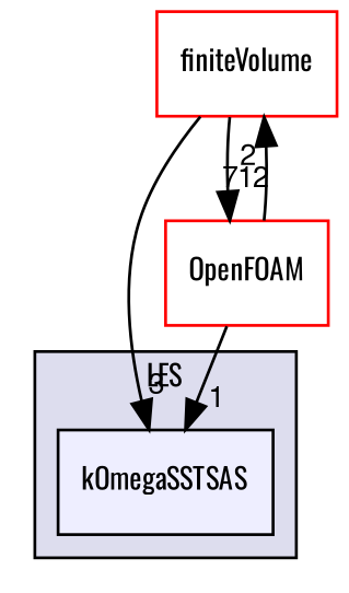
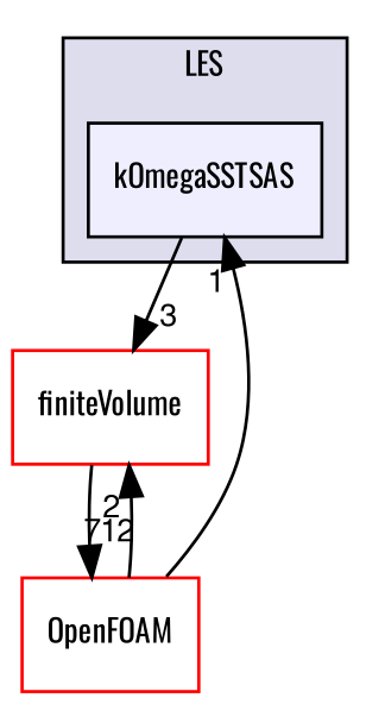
  digraph {
    compound=true
    fontname=Oswald
    node [fontname=Oswald fontsize=10 shape=box color=red]
    edge [fontname=Oswald labeldistance=1.5 labelfontname=FreeSans labelfontsize=10]
    n1 [fillcolor="#eeeeff" label=kOmegaSSTSAS pencolor=black style=filled color=""]
    n2 [label=finiteVolume]
    n3 [label=OpenFOAM]
    subgraph cluster_1 {
      bgcolor="#ddddee"
      fontsize=10
      label=LES
      pencolor=black
      n1
    }
-   n2 -> n1 [headlabel=3]
+   n1 -> n2 [headlabel=3]
    n2 -> n3 [headlabel=712]
    n3 -> n1 [headlabel=1]
    n3 -> n2 [headlabel=2]
  }
